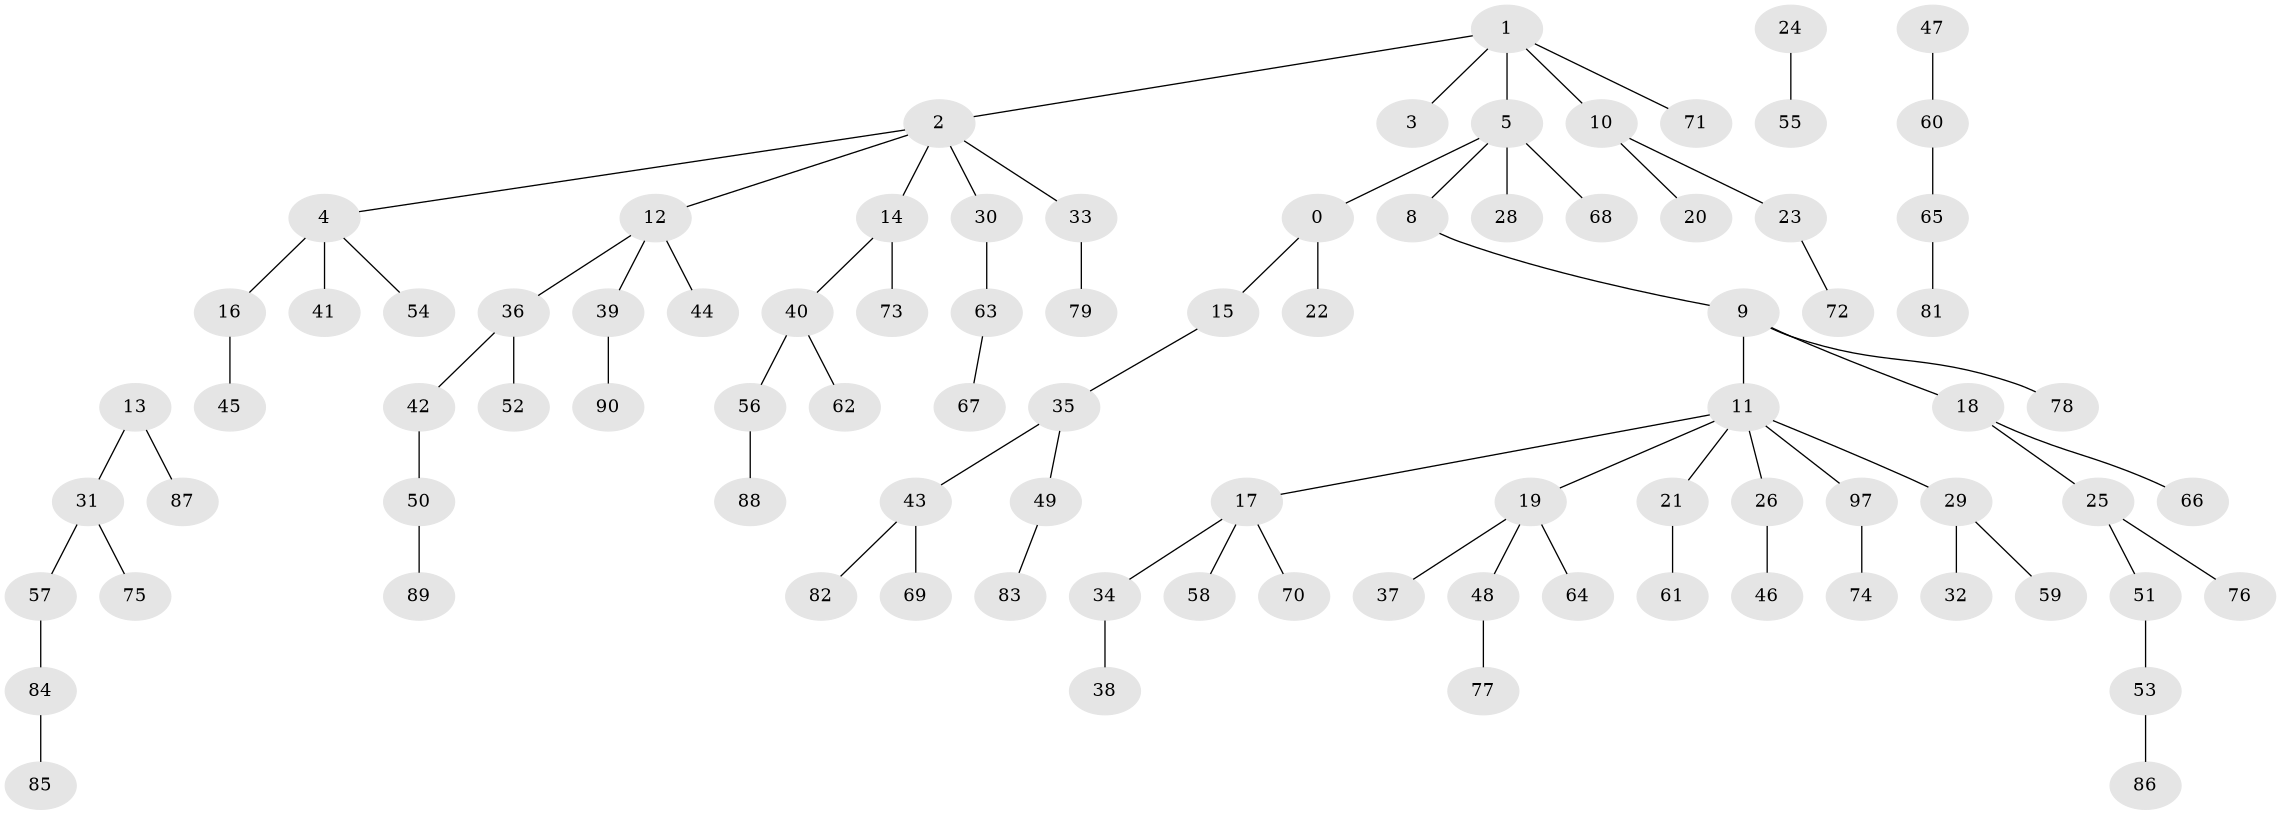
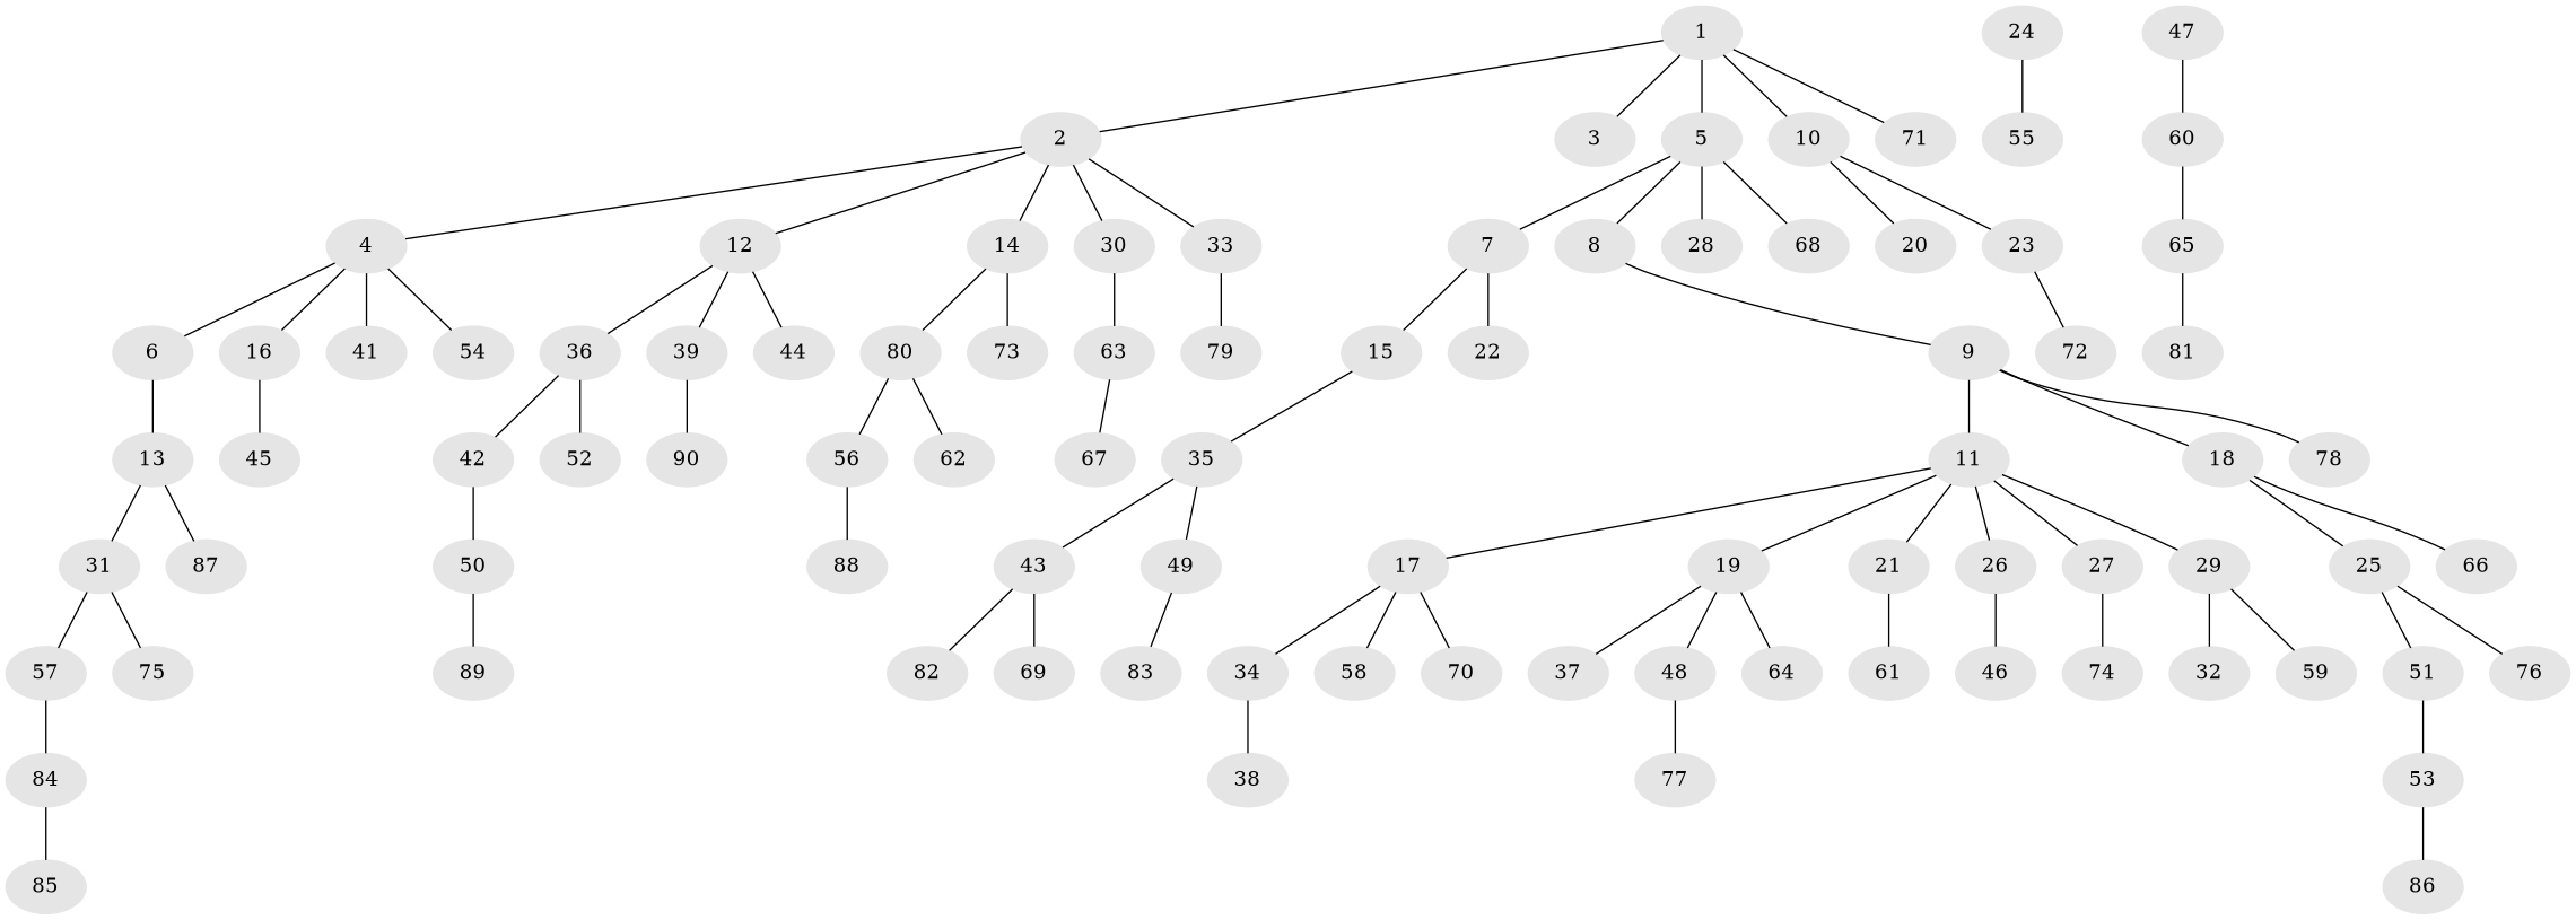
  graph {
    node [color=gray90 style=filled]
    1
    2
    3
    5
    10
    71
    4
    12
    14
    30
    33
-   7 [label=0]
+   7
    8
    28
    68
    20
    23
+   6
    16
    41
    54
    36
    39
    44
-   40
+   40 [label=80]
    73
    63
    79
    24
    55
    13
    45
    15
    22
    9
    31
    87
    35
    11
    18
    78
    17
    19
    21
    26
-   27 [label=97]
+   27
    29
    25
    66
    72
    34
    58
    70
    37
    48
    64
    61
    46
    74
    32
    59
    42
    52
    n64 [label=90]
    57
    75
    56
    62
    43
    49
    38
    51
    76
    47
    60
    77
    53
    67
    84
    82
    69
    83
    50
    88
    89
    65
    86
    85
    81
    1 -- 2
    1 -- 3
    1 -- 5
    1 -- 10
    1 -- 71
    2 -- 4
    2 -- 12
    2 -- 14
    2 -- 30
    2 -- 33
    5 -- 7
    5 -- 8
    5 -- 28
    5 -- 68
    10 -- 20
    10 -- 23
+   4 -- 6
    4 -- 16
    4 -- 41
    4 -- 54
    12 -- 36
    12 -- 39
    12 -- 44
    14 -- 40
    14 -- 73
    30 -- 63
    33 -- 79
    7 -- 15
    7 -- 22
    8 -- 9
    23 -- 72
+   6 -- 13
    16 -- 45
    36 -- 42
    36 -- 52
    39 -- n64
    40 -- 56
    40 -- 62
    63 -- 67
    24 -- 55
    13 -- 31
    13 -- 87
    15 -- 35
    9 -- 11
    9 -- 18
    9 -- 78
    31 -- 57
    31 -- 75
    35 -- 43
    35 -- 49
    11 -- 17
    11 -- 19
    11 -- 21
    11 -- 26
    11 -- 27
    11 -- 29
    18 -- 25
    18 -- 66
    17 -- 34
    17 -- 58
    17 -- 70
    19 -- 37
    19 -- 48
    19 -- 64
    21 -- 61
    26 -- 46
    27 -- 74
    29 -- 32
    29 -- 59
    25 -- 51
    25 -- 76
    34 -- 38
    48 -- 77
    42 -- 50
    57 -- 84
    56 -- 88
    43 -- 82
    43 -- 69
    49 -- 83
    51 -- 53
    47 -- 60
    60 -- 65
    53 -- 86
    84 -- 85
    50 -- 89
    65 -- 81
  }
